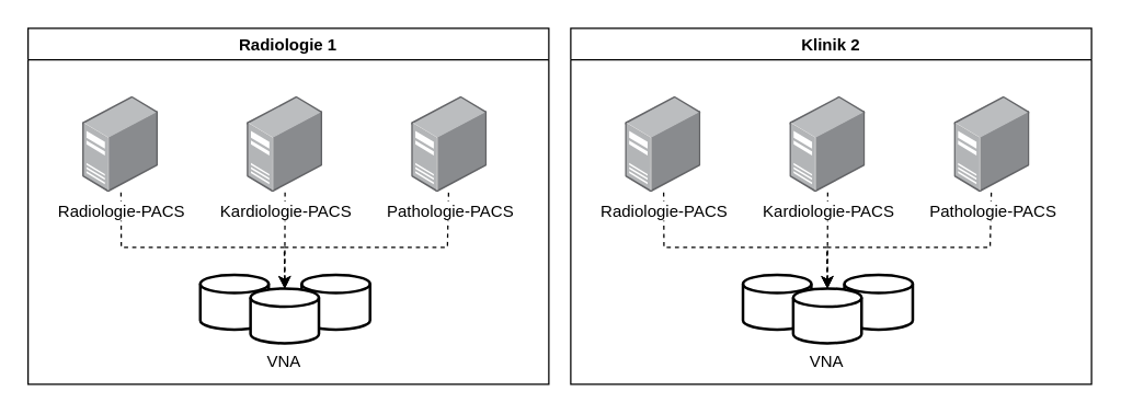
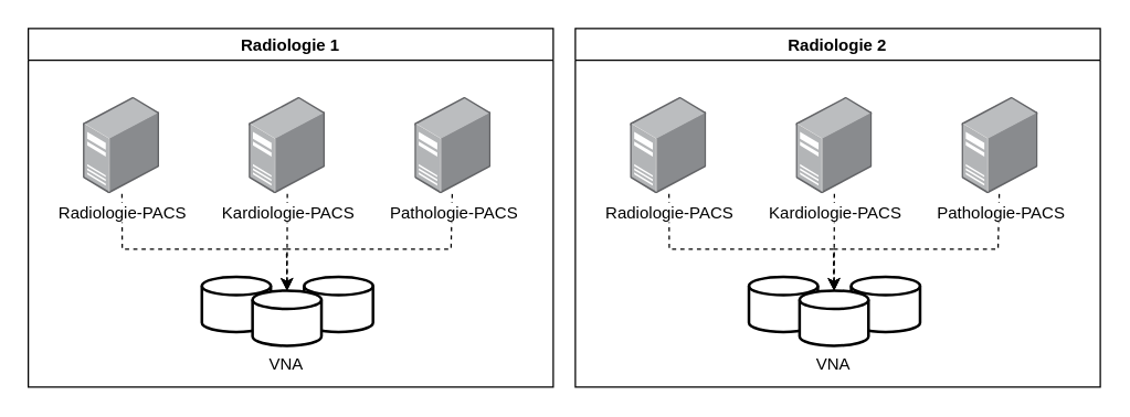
  <mxCell id="0" />
  <mxCell id="1" parent="0" />
  <mxCell id="2" value="Radiologie 1" style="swimlane;" parent="1" vertex="1"><mxGeometry x="20" y="20" width="380" height="260" as="geometry" /></mxCell>
  <mxCell id="3" style="edgeStyle=none;html=1;entryX=0.5;entryY=0;entryDx=0;entryDy=0;entryPerimeter=0;dashed=1;rounded=0;" edge="1" parent="2" source="4" target="11"><mxGeometry relative="1" as="geometry"><Array as="points"><mxPoint x="68" y="160" /><mxPoint x="187" y="160" /></Array></mxGeometry></mxCell>
  <mxCell id="4" value="Radiologie-PACS" style="points=[];aspect=fixed;html=1;align=center;shadow=0;dashed=0;image;image=img/lib/allied_telesis/computer_and_terminals/Server_Desktop.svg;" parent="2" vertex="1"><mxGeometry x="40" y="50" width="55.22" height="70" as="geometry" /></mxCell>
  <mxCell id="5" style="edgeStyle=none;html=1;entryX=0.5;entryY=0;entryDx=0;entryDy=0;entryPerimeter=0;dashed=1;" parent="2" source="6" target="11" edge="1"><mxGeometry relative="1" as="geometry" /></mxCell>
  <mxCell id="6" value="Kardiologie-PACS" style="points=[];aspect=fixed;html=1;align=center;shadow=0;dashed=0;image;image=img/lib/allied_telesis/computer_and_terminals/Server_Desktop.svg;" parent="2" vertex="1"><mxGeometry x="160" y="50" width="55.22" height="70" as="geometry" /></mxCell>
  <mxCell id="7" style="edgeStyle=none;rounded=0;html=1;entryX=0.5;entryY=0;entryDx=0;entryDy=0;entryPerimeter=0;dashed=1;" edge="1" parent="2" source="8" target="11"><mxGeometry relative="1" as="geometry"><Array as="points"><mxPoint x="306" y="160" /><mxPoint x="187" y="160" /></Array></mxGeometry></mxCell>
  <mxCell id="8" value="Pathologie-PACS" style="points=[];aspect=fixed;html=1;align=center;shadow=0;dashed=0;image;image=img/lib/allied_telesis/computer_and_terminals/Server_Desktop.svg;" parent="2" vertex="1"><mxGeometry x="280" y="50" width="55.22" height="70" as="geometry" /></mxCell>
  <mxCell id="9" value="" style="strokeWidth=2;html=1;shape=mxgraph.flowchart.database;whiteSpace=wrap;labelPosition=center;verticalLabelPosition=bottom;align=center;verticalAlign=top;" parent="2" vertex="1"><mxGeometry x="125.66" y="180" width="49.89" height="40" as="geometry" /></mxCell>
  <mxCell id="10" value="" style="strokeWidth=2;html=1;shape=mxgraph.flowchart.database;whiteSpace=wrap;labelPosition=center;verticalLabelPosition=bottom;align=center;verticalAlign=top;" parent="2" vertex="1"><mxGeometry x="199.66" y="180" width="49.89" height="40" as="geometry" /></mxCell>
  <mxCell id="11" value="VNA" style="strokeWidth=2;html=1;shape=mxgraph.flowchart.database;whiteSpace=wrap;labelPosition=center;verticalLabelPosition=bottom;align=center;verticalAlign=top;" parent="2" vertex="1"><mxGeometry x="162.32" y="190" width="49.89" height="40" as="geometry" /></mxCell>
- <mxCell id="12" value="Klinik 2" style="swimlane;" vertex="1" parent="1"><mxGeometry x="416" y="20" width="380" height="260" as="geometry" /></mxCell>
+ <mxCell id="12" value="Radiologie 2" style="swimlane;" vertex="1" parent="1"><mxGeometry x="416" y="20" width="380" height="260" as="geometry" /></mxCell>
  <mxCell id="13" style="edgeStyle=none;html=1;entryX=0.5;entryY=0;entryDx=0;entryDy=0;entryPerimeter=0;dashed=1;rounded=0;" edge="1" parent="12" source="14" target="21"><mxGeometry relative="1" as="geometry"><Array as="points"><mxPoint x="68" y="160" /><mxPoint x="187" y="160" /></Array></mxGeometry></mxCell>
  <mxCell id="14" value="Radiologie-PACS" style="points=[];aspect=fixed;html=1;align=center;shadow=0;dashed=0;image;image=img/lib/allied_telesis/computer_and_terminals/Server_Desktop.svg;" vertex="1" parent="12"><mxGeometry x="40" y="50" width="55.22" height="70" as="geometry" /></mxCell>
  <mxCell id="15" style="edgeStyle=none;html=1;entryX=0.5;entryY=0;entryDx=0;entryDy=0;entryPerimeter=0;dashed=1;" edge="1" parent="12" source="16" target="21"><mxGeometry relative="1" as="geometry" /></mxCell>
  <mxCell id="16" value="Kardiologie-PACS" style="points=[];aspect=fixed;html=1;align=center;shadow=0;dashed=0;image;image=img/lib/allied_telesis/computer_and_terminals/Server_Desktop.svg;" vertex="1" parent="12"><mxGeometry x="160" y="50" width="55.22" height="70" as="geometry" /></mxCell>
  <mxCell id="17" style="edgeStyle=none;rounded=0;html=1;entryX=0.5;entryY=0;entryDx=0;entryDy=0;entryPerimeter=0;dashed=1;" edge="1" parent="12" source="18" target="21"><mxGeometry relative="1" as="geometry"><Array as="points"><mxPoint x="306" y="160" /><mxPoint x="187" y="160" /></Array></mxGeometry></mxCell>
  <mxCell id="18" value="Pathologie-PACS" style="points=[];aspect=fixed;html=1;align=center;shadow=0;dashed=0;image;image=img/lib/allied_telesis/computer_and_terminals/Server_Desktop.svg;" vertex="1" parent="12"><mxGeometry x="280" y="50" width="55.22" height="70" as="geometry" /></mxCell>
  <mxCell id="19" value="" style="strokeWidth=2;html=1;shape=mxgraph.flowchart.database;whiteSpace=wrap;labelPosition=center;verticalLabelPosition=bottom;align=center;verticalAlign=top;" vertex="1" parent="12"><mxGeometry x="125.66" y="180" width="49.89" height="40" as="geometry" /></mxCell>
  <mxCell id="20" value="" style="strokeWidth=2;html=1;shape=mxgraph.flowchart.database;whiteSpace=wrap;labelPosition=center;verticalLabelPosition=bottom;align=center;verticalAlign=top;" vertex="1" parent="12"><mxGeometry x="199.66" y="180" width="49.89" height="40" as="geometry" /></mxCell>
  <mxCell id="21" value="VNA" style="strokeWidth=2;html=1;shape=mxgraph.flowchart.database;whiteSpace=wrap;labelPosition=center;verticalLabelPosition=bottom;align=center;verticalAlign=top;" vertex="1" parent="12"><mxGeometry x="162.32" y="190" width="49.89" height="40" as="geometry" /></mxCell>
